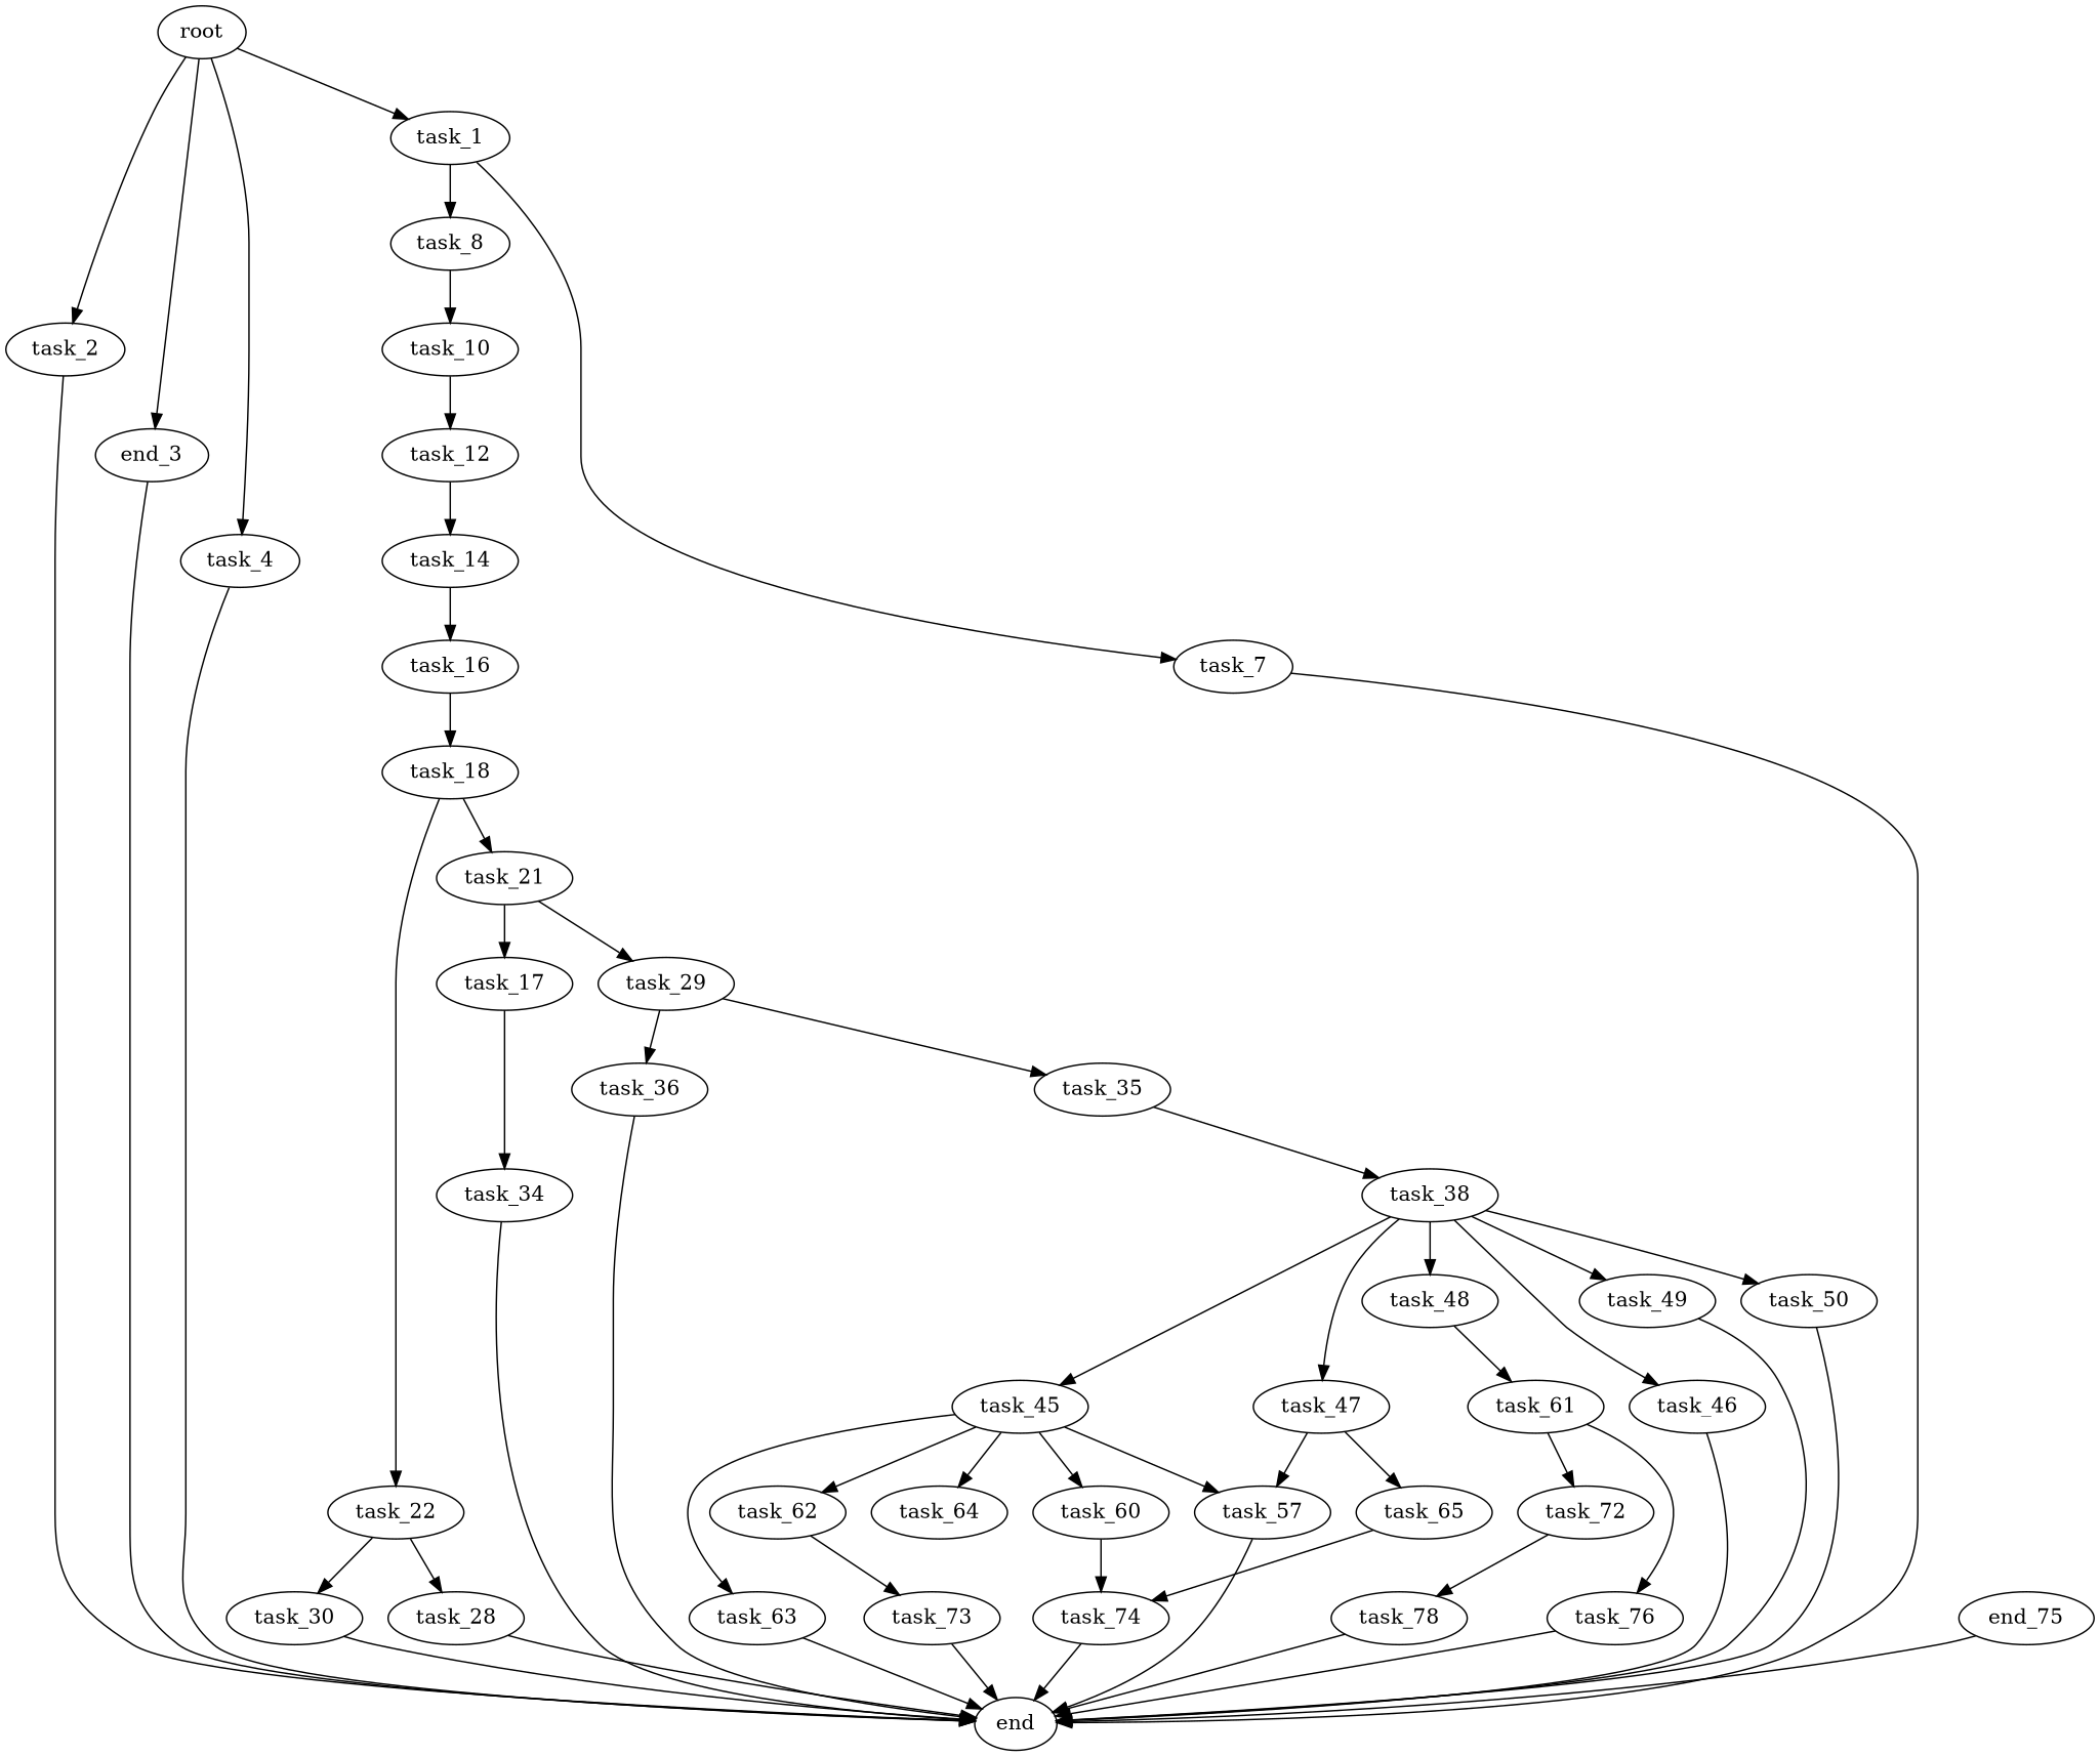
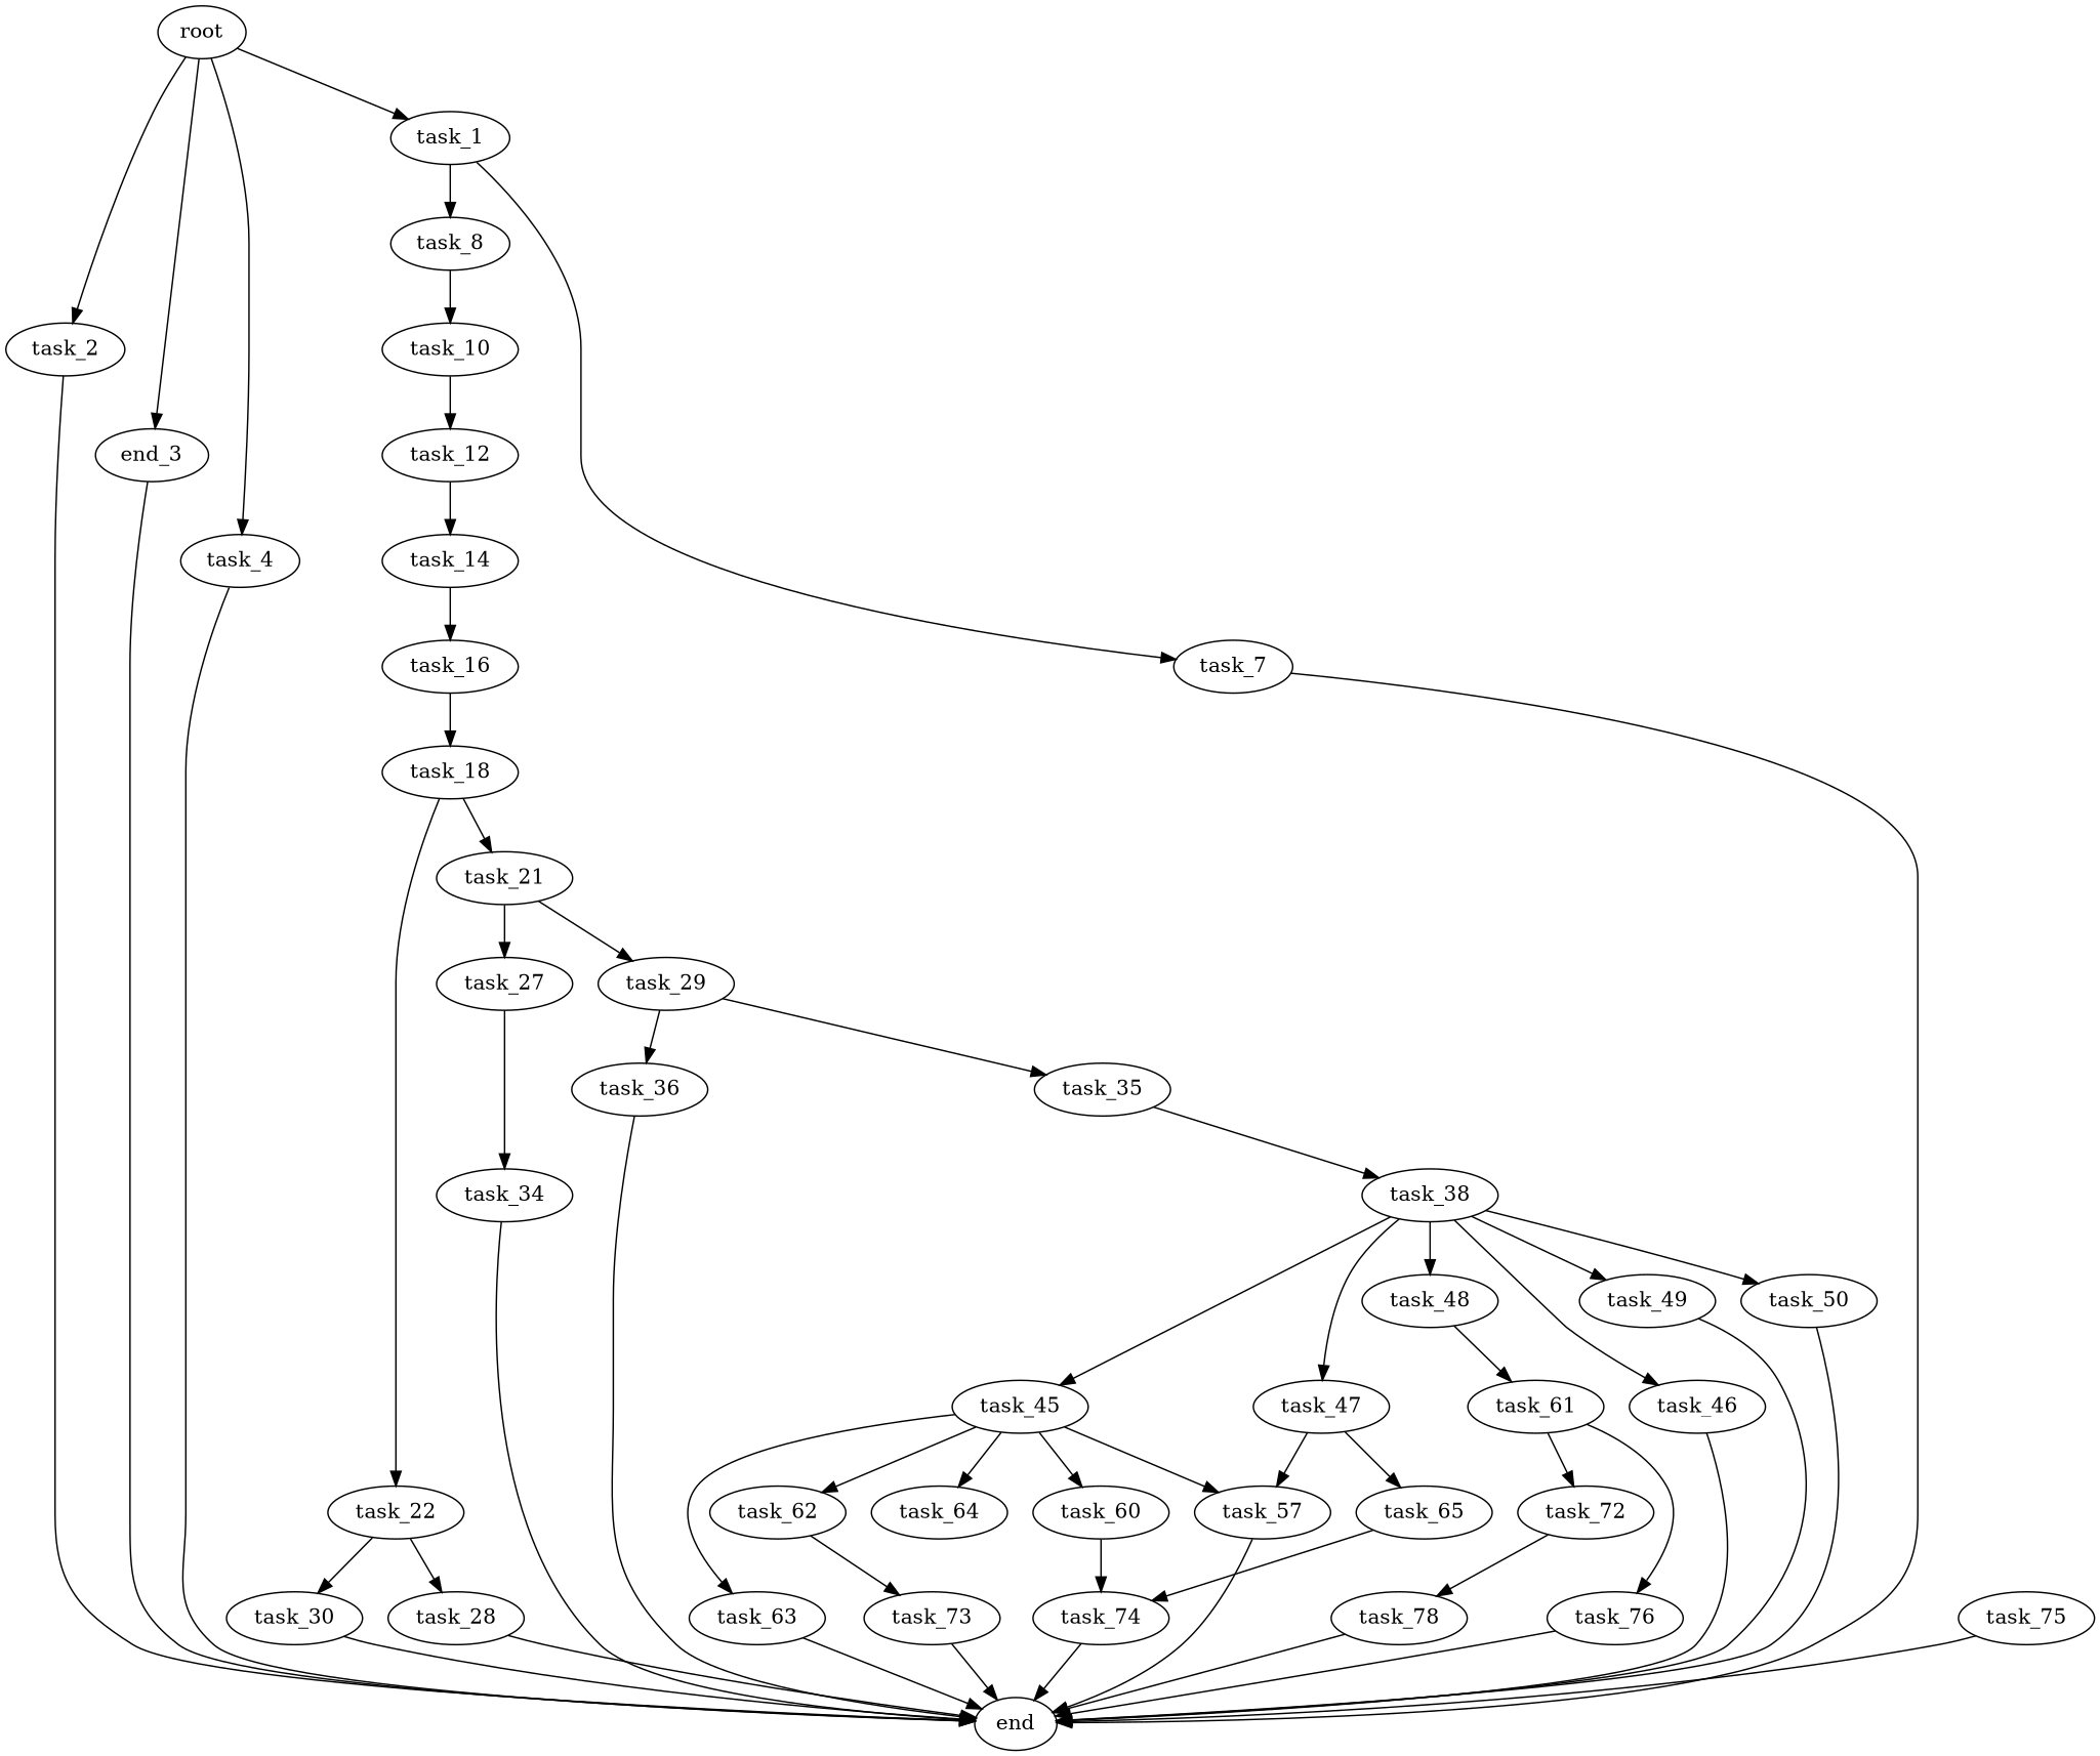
  digraph {
    root
    task_1
    task_2
    n4 [label=end_3]
    task_4
    task_7
    task_8
    end
    task_10
    task_12
    task_14
    task_16
    task_18
    task_21
    task_22
-   task_27 [label=task_17]
+   task_27
    task_29
    task_28
    task_30
    task_34
    task_35
    task_36
    task_38
    task_45
    task_46
    task_47
    task_48
    task_49
    task_50
    n30 [label=task_57]
    task_60
    task_62
    task_63
    task_64
    task_65
    task_61
    task_74
    task_73
    task_72
    task_76
    task_78
-   task_75 [label=end_75]
+   task_75
    root -> task_1
    root -> task_2
    root -> n4
    root -> task_4
    task_1 -> task_7
    task_1 -> task_8
    task_2 -> end
    n4 -> end
    task_4 -> end
    task_7 -> end
    task_8 -> task_10
    task_10 -> task_12
    task_12 -> task_14
    task_14 -> task_16
    task_16 -> task_18
    task_18 -> task_21
    task_18 -> task_22
    task_21 -> task_27
    task_21 -> task_29
    task_22 -> task_28
    task_22 -> task_30
    task_27 -> task_34
    task_29 -> task_35
    task_29 -> task_36
    task_28 -> end
    task_30 -> end
    task_34 -> end
    task_35 -> task_38
    task_36 -> end
    task_38 -> task_45
    task_38 -> task_46
    task_38 -> task_47
    task_38 -> task_48
    task_38 -> task_49
    task_38 -> task_50
    task_45 -> n30
    task_45 -> task_60
    task_45 -> task_62
    task_45 -> task_63
    task_45 -> task_64
    task_46 -> end
    task_47 -> n30
    task_47 -> task_65
    task_48 -> task_61
    task_49 -> end
    task_50 -> end
    n30 -> end
    task_60 -> task_74
    task_62 -> task_73
    task_63 -> end
    task_65 -> task_74
    task_61 -> task_72
    task_61 -> task_76
    task_74 -> end
    task_73 -> end
    task_72 -> task_78
    task_76 -> end
    task_78 -> end
    task_75 -> end
  }
